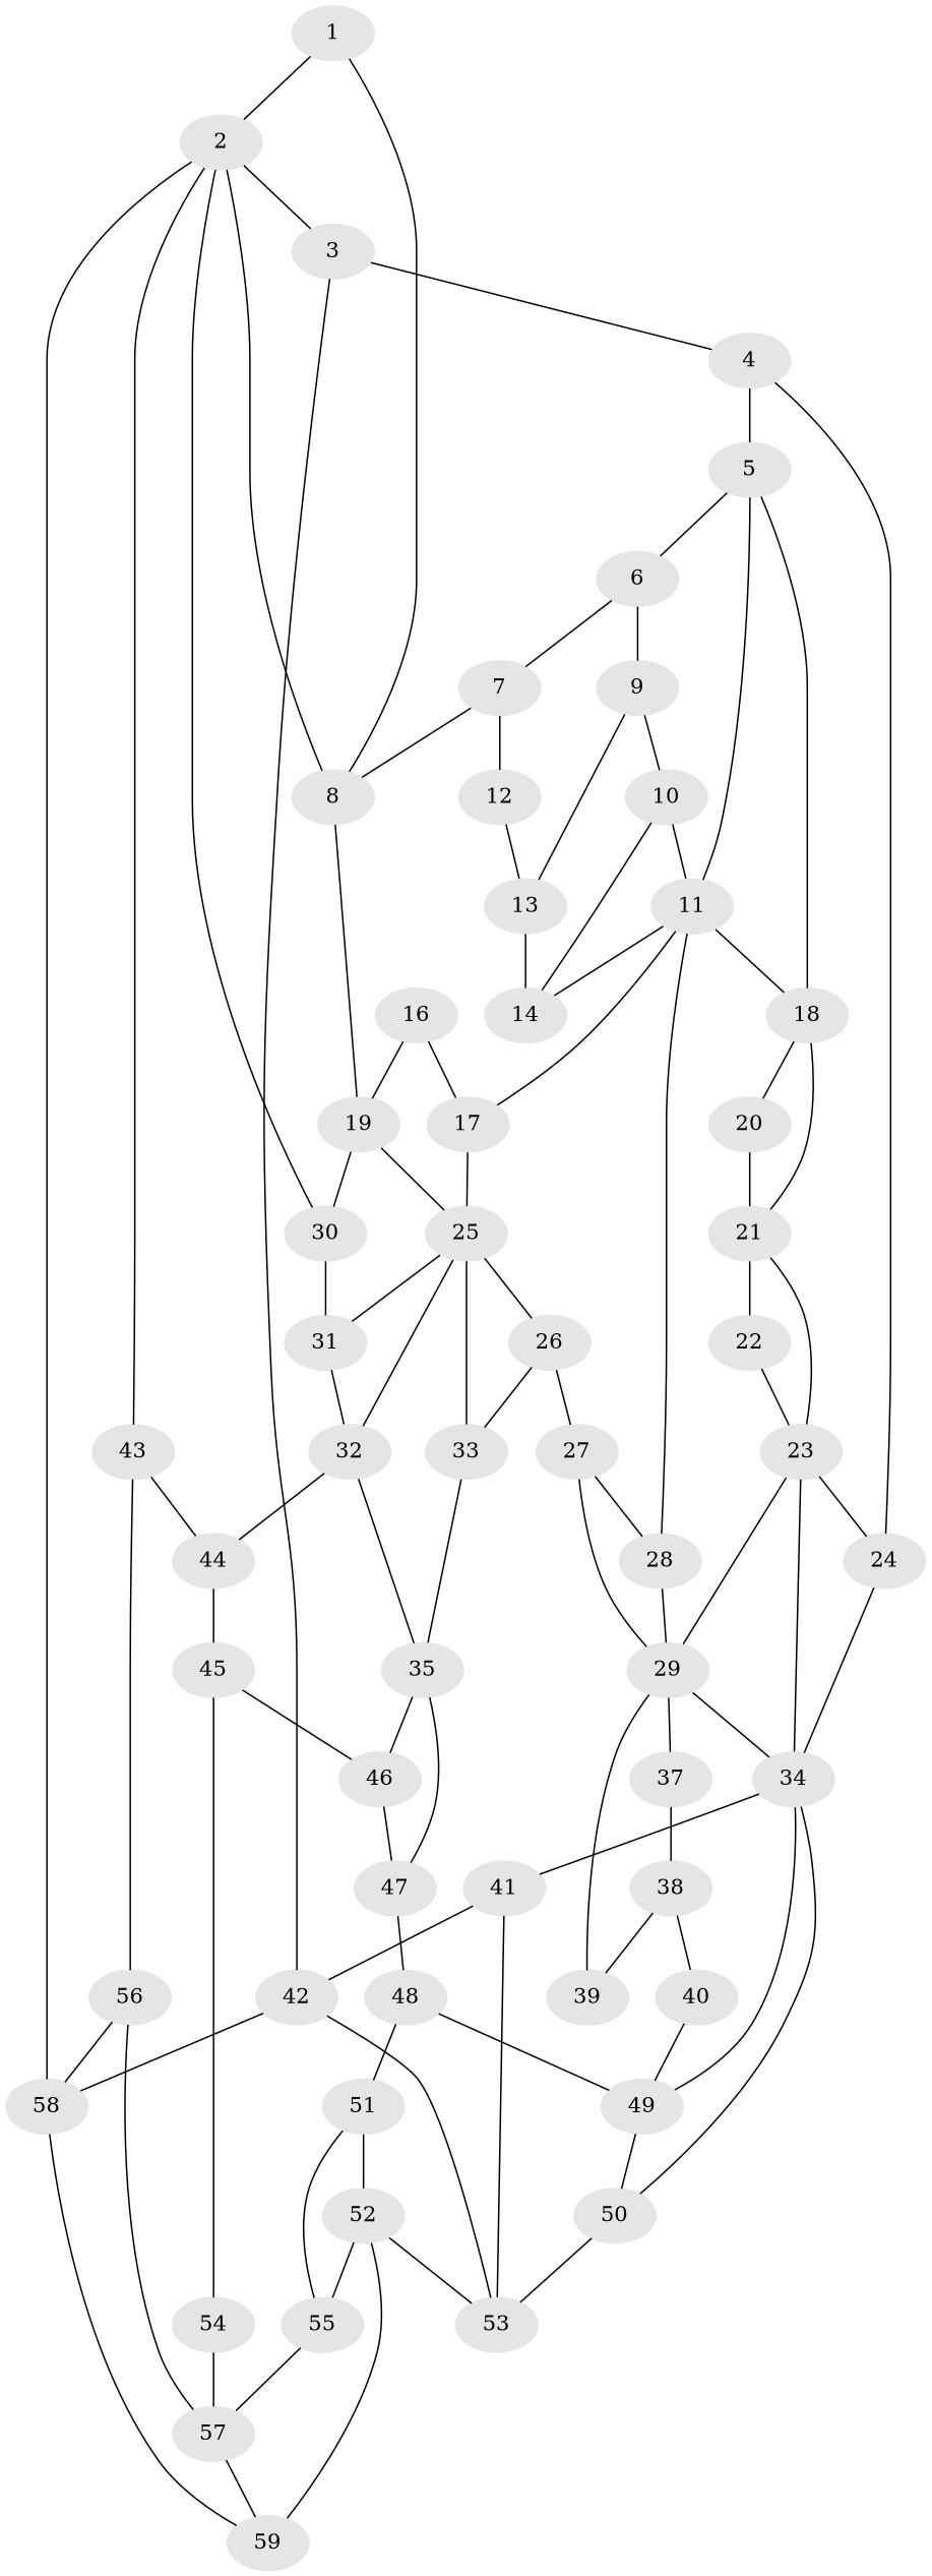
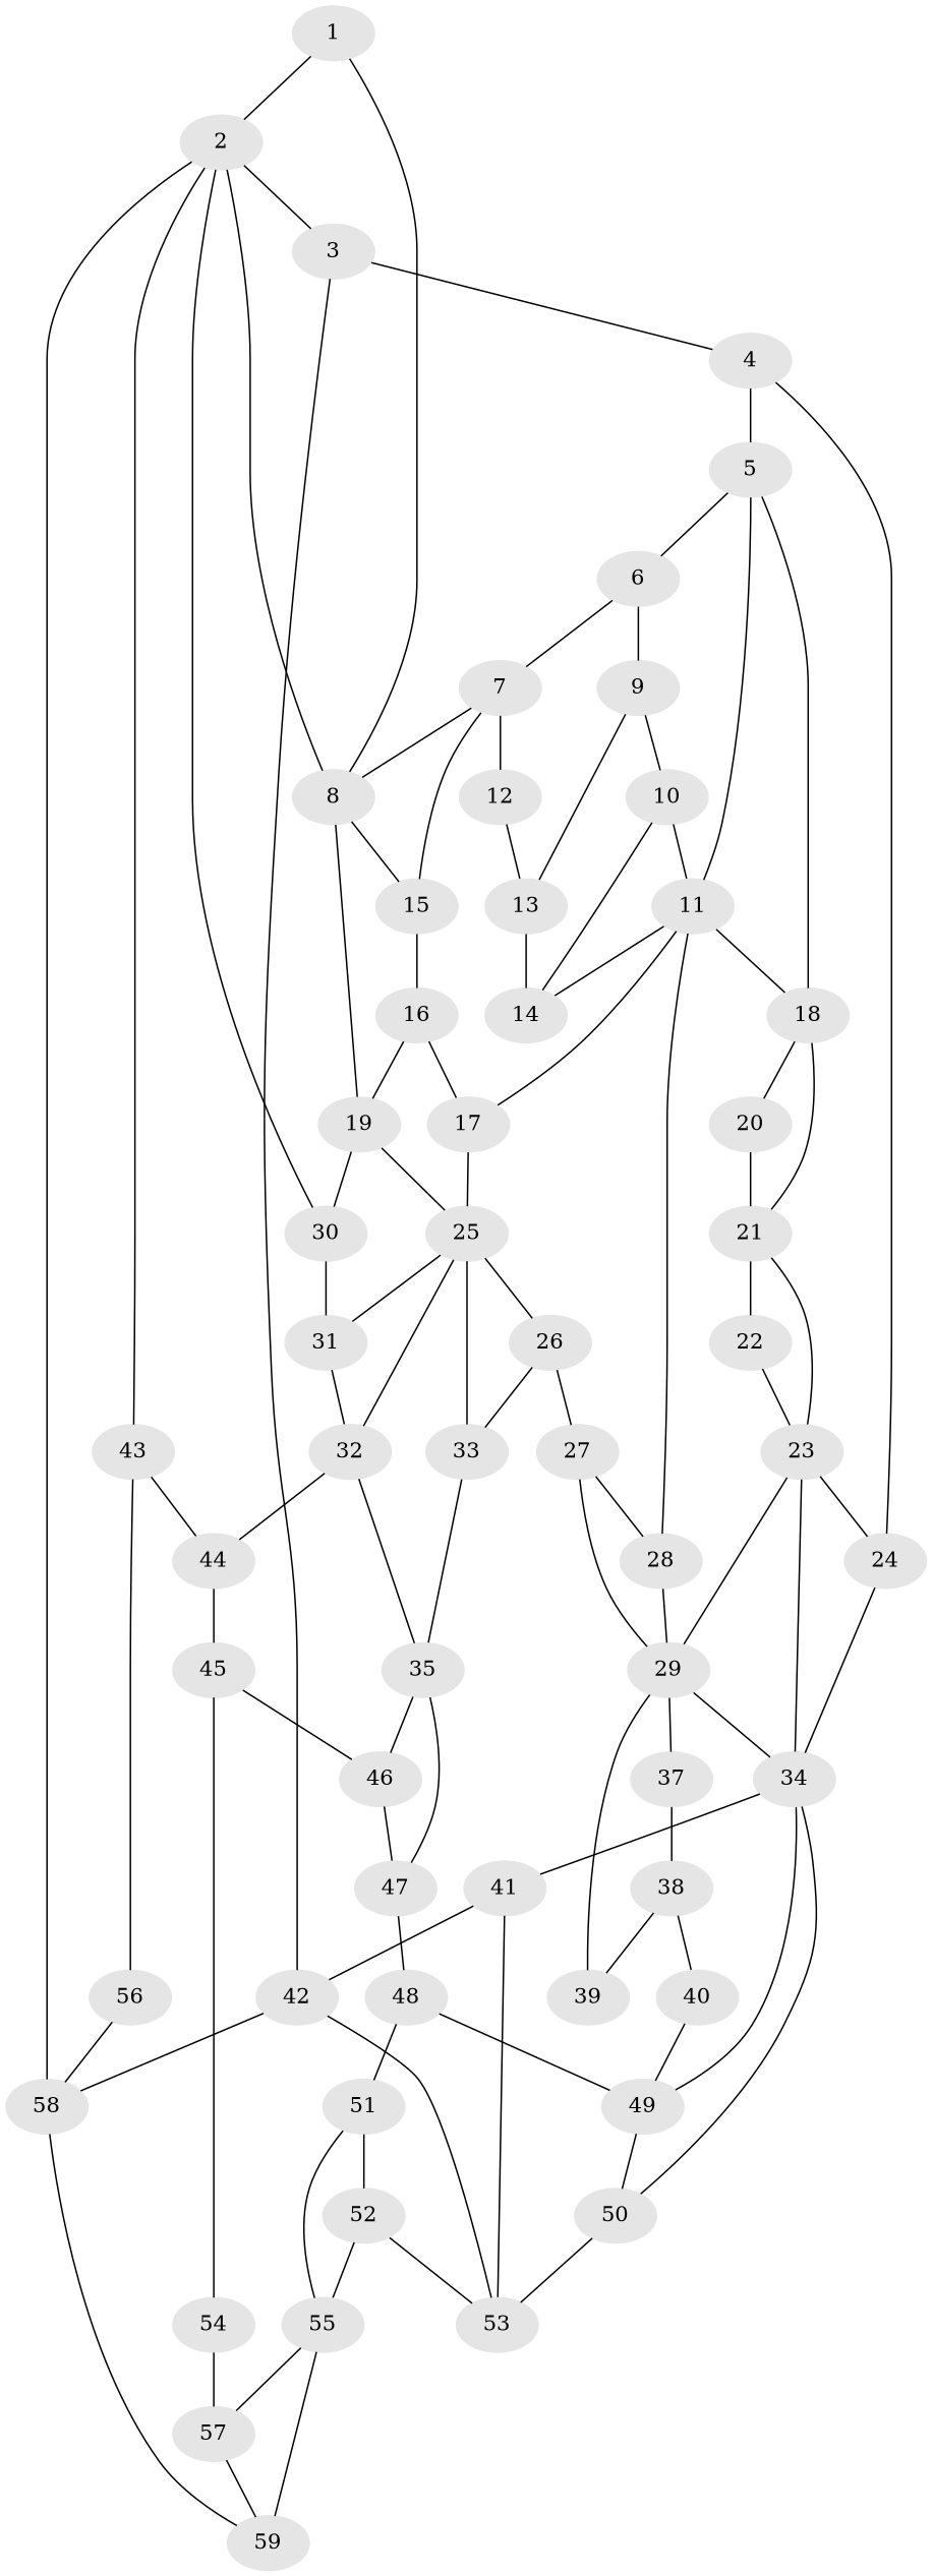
  graph {
    node [color=gray90 style=filled]
    edge [weight=1.0]
    1
    2
    8
    3
    30
    43
    58
+   15
    19
    4
    42
    31
    44
    56
    59
    5
    24
    53
    6
    11
    18
    34
    7
    9
    14
    17
    28
    20
    21
    12
    10
    13
    16
    25
    29
    26
    32
    33
    22
    23
    37
    39
    41
    50
    49
    27
    35
    38
    46
    47
    45
    48
    40
    57
    54
    51
    52
    55
    1 -- 2
    1 -- 8
    2 -- 8
    2 -- 3
    2 -- 30
    2 -- 43
    2 -- 58
+   8 -- 15
    8 -- 19 [weight=2.0]
    3 -- 4 [weight=2.0]
    3 -- 42
    30 -- 31
    43 -- 44
    43 -- 56 [weight=2.0]
    58 -- 59
+   15 -- 16
    19 -- 30
    19 -- 25
    4 -- 5 [weight=2.0]
    4 -- 24
    42 -- 58
    42 -- 53
    31 -- 32
    44 -- 45
    56 -- 58
-   56 -- 57 [weight=2.0]
    5 -- 6
    5 -- 11
    5 -- 18 [weight=2.0]
    24 -- 34
    6 -- 7
    6 -- 9
    11 -- 18
    11 -- 14
    11 -- 17
    11 -- 28
    18 -- 20
    18 -- 21
    34 -- 41
    34 -- 50
    34 -- 49
    7 -- 8
+   7 -- 15
    7 -- 12
    9 -- 10
    9 -- 13
    17 -- 25
    28 -- 29
    20 -- 21 [weight=2.0]
    21 -- 22 [weight=2.0]
    21 -- 23
    12 -- 13 [weight=2.0]
    10 -- 11
    10 -- 14
    13 -- 14
    16 -- 19
    16 -- 17
    25 -- 31
    25 -- 26
    25 -- 32
    25 -- 33
    29 -- 34
    29 -- 37
    29 -- 39
    26 -- 33
    26 -- 27
    32 -- 44
    32 -- 35
    33 -- 35
    22 -- 23
    23 -- 24
    23 -- 34
    23 -- 29
    37 -- 38
    41 -- 42
    41 -- 53
    50 -- 53 [weight=2.0]
    49 -- 50
    27 -- 28
    27 -- 29
    35 -- 46
    35 -- 47
    38 -- 39
    38 -- 40
    46 -- 47
    47 -- 48
    45 -- 46
    45 -- 54
    48 -- 49
    48 -- 51
    40 -- 49
    57 -- 59
    54 -- 57 [weight=2.0]
    51 -- 52 [weight=2.0]
    51 -- 55
    52 -- 53 [weight=2.0]
    52 -- 55 [weight=2.0]
-   52 -- 59
+   55 -- 59
    55 -- 57
  }
